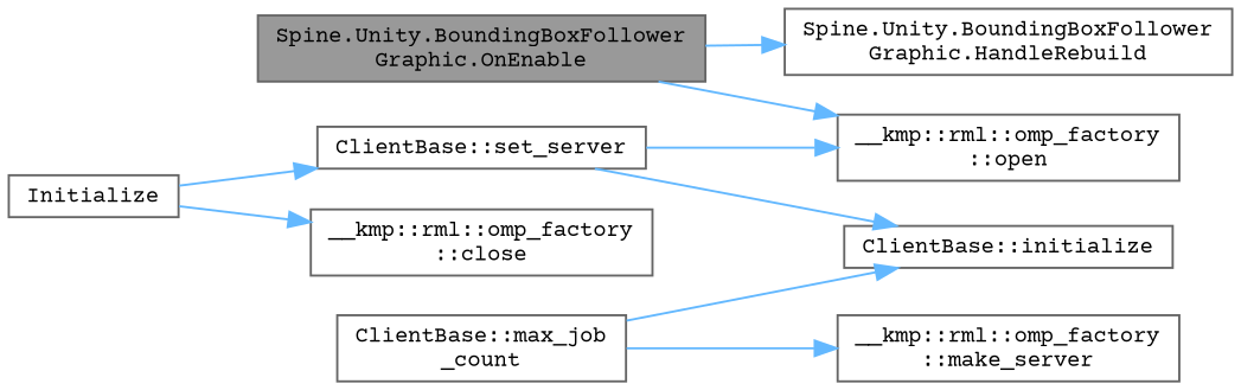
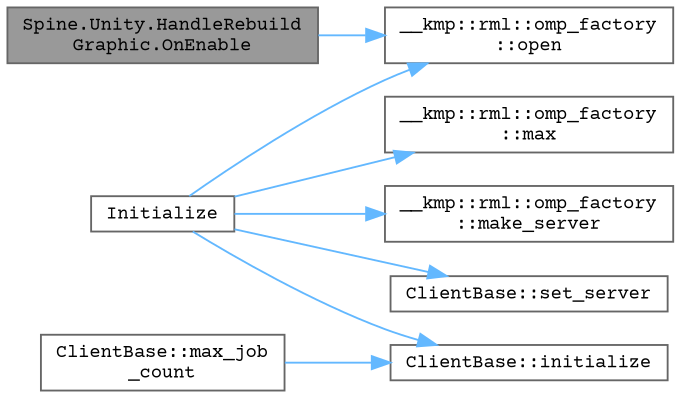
  digraph {
    fontname="Courier Prime"
    rankdir=LR
    node [color=grey40 fillcolor=white fontname="Courier Prime" fontsize=10 shape=box style=filled]
    edge [color=steelblue1 fontname="Courier Prime" fontsize=10 labelfontname=Helvetica labelfontsize=10 style=solid]
-   n1 [color=gray40 fillcolor=grey60 fontcolor=black height=0.2 label="Spine.Unity.BoundingBoxFollower\lGraphic.OnEnable" width=0.4]
-   n2 [height=0.2 label="Spine.Unity.BoundingBoxFollower\lGraphic.HandleRebuild" width=0.4]
+   n1 [color=gray40 fillcolor=grey60 fontcolor=black height=0.2 label="Spine.Unity.HandleRebuild\lGraphic.OnEnable" width=0.4]
    n3 [height=0.2 label="__kmp::rml::omp_factory\l::open" width=0.4]
    n4 [height=0.2 label=Initialize width=0.4]
-   n5 [height=0.2 label="__kmp::rml::omp_factory\l::close" width=0.4]
+   n5 [height=0.2 label="__kmp::rml::omp_factory\l::max" width=0.4]
    n6 [height=0.2 label="ClientBase::initialize" width=0.4]
    n7 [height=0.2 label="__kmp::rml::omp_factory\l::make_server" width=0.4]
    n8 [height=0.2 label="ClientBase::set_server" width=0.4]
    n9 [height=0.2 label="ClientBase::max_job\l_count" width=0.4]
-   n1 -> n2
    n1 -> n3
-   n8 -> n3
+   n4 -> n3
    n4 -> n5
-   n8 -> n6
-   n9 -> n7
+   n4 -> n6
+   n4 -> n7
    n4 -> n8
    n9 -> n6
  }
